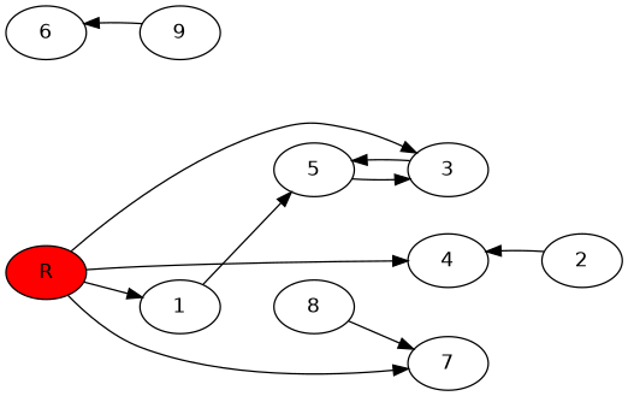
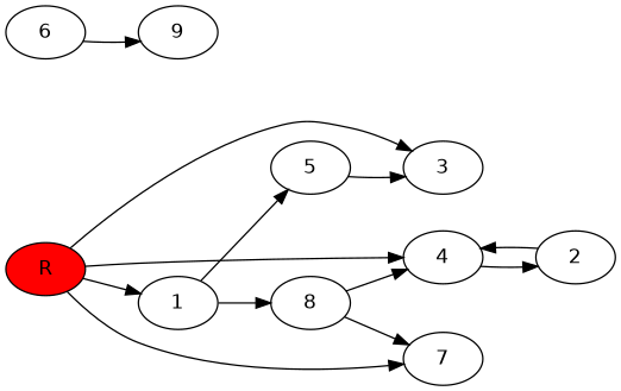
  digraph {
    fontname="DejaVu Sans"
    rankdir=LR
    node [fontname="DejaVu Sans"]
    edge [fontname="DejaVu Sans"]
    1
    8
    5
    4
    7
    2
    3
    6
    9
    R [fillcolor="#ff0000" style=filled]
+   1 -> 8
    1 -> 5
+   8 -> 4
    8 -> 7
    5 -> 3
+   4 -> 2
    2 -> 4
-   3 -> 5
-   9 -> 6
+   6 -> 9
    R -> 1
    R -> 4
    R -> 7
    R -> 3
  }
